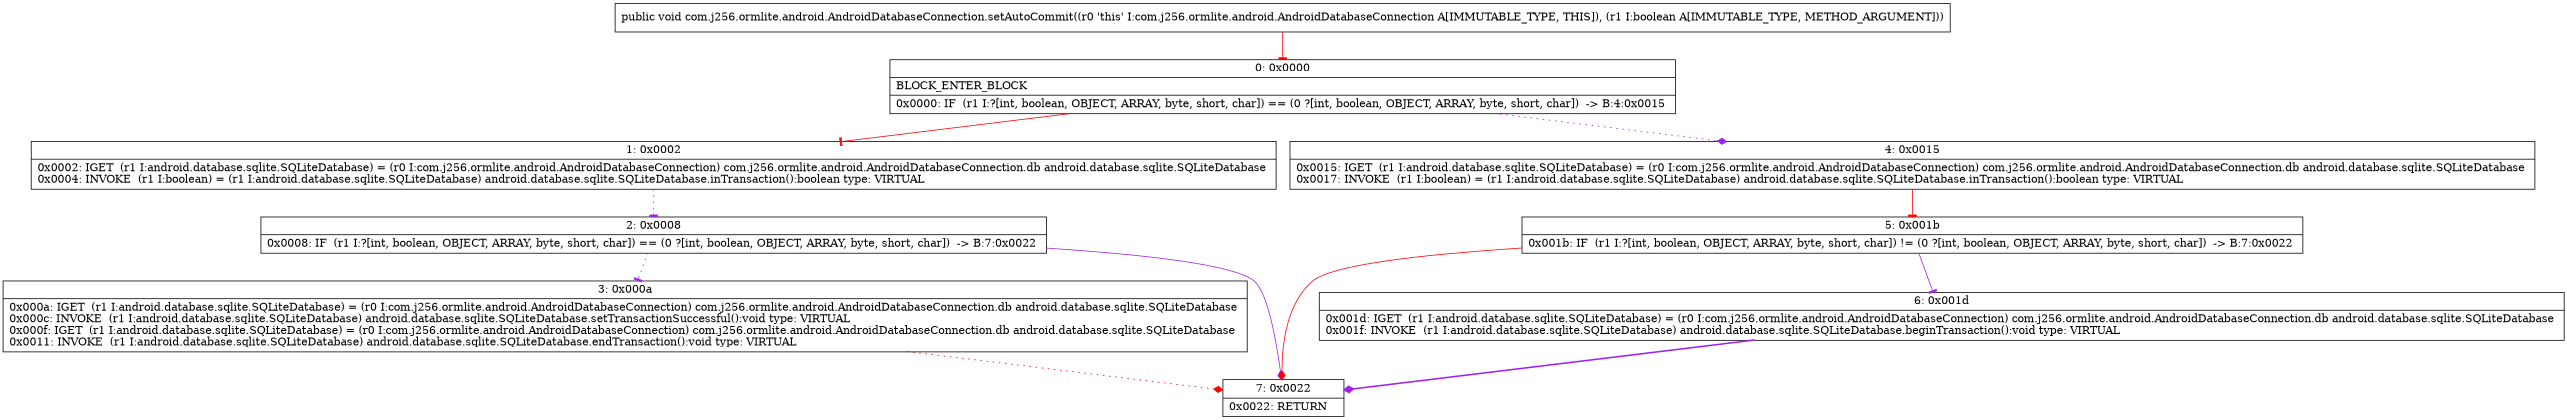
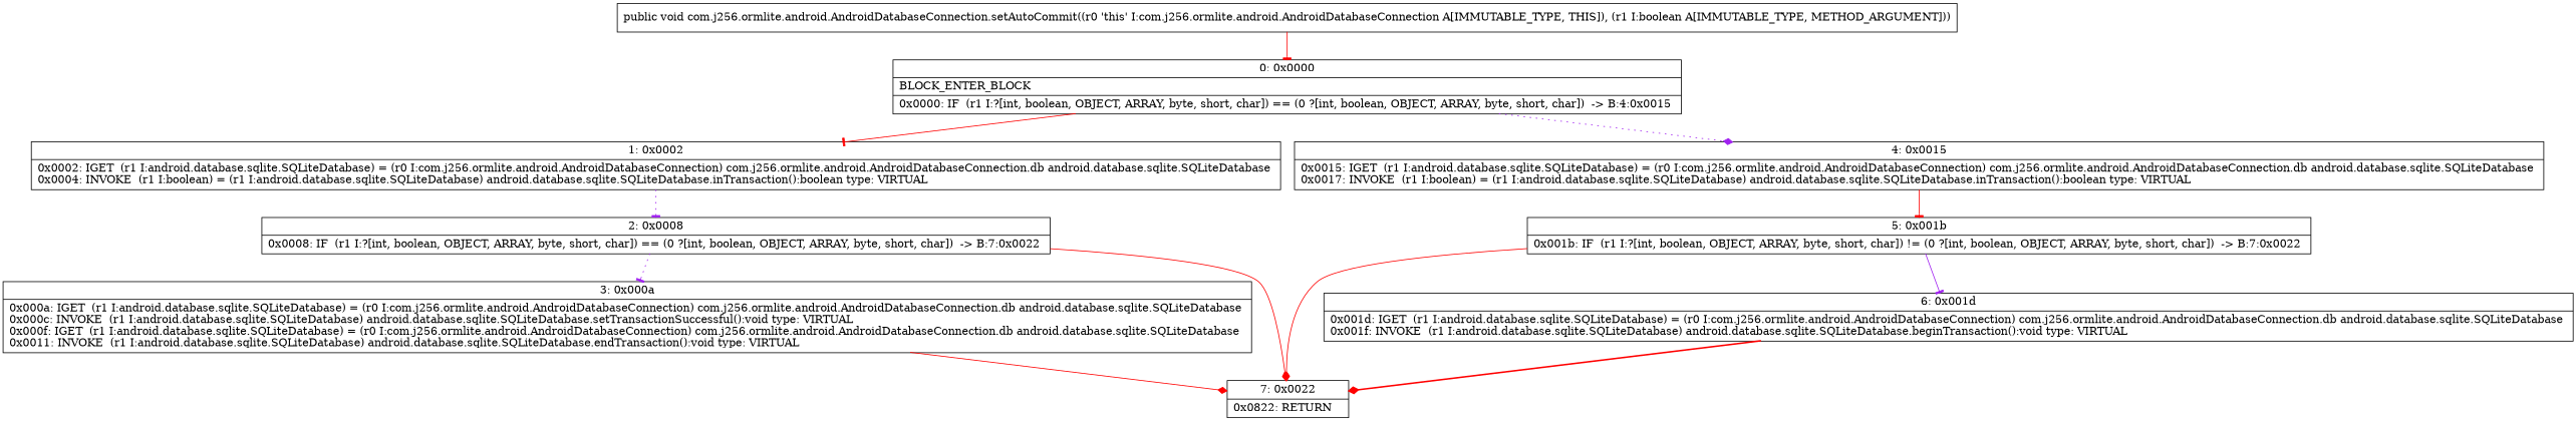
  digraph {
    node [shape=record]
    edge [arrowhead=tee color=red style=solid]
    n1 [label="{0\:\ 0x0000|BLOCK_ENTER_BLOCK\l|0x0000: IF  (r1 I:?[int, boolean, OBJECT, ARRAY, byte, short, char]) == (0 ?[int, boolean, OBJECT, ARRAY, byte, short, char])  \-\> B:4:0x0015 \l}"]
    n2 [label="{1\:\ 0x0002|0x0002: IGET  (r1 I:android.database.sqlite.SQLiteDatabase) = (r0 I:com.j256.ormlite.android.AndroidDatabaseConnection) com.j256.ormlite.android.AndroidDatabaseConnection.db android.database.sqlite.SQLiteDatabase \l0x0004: INVOKE  (r1 I:boolean) = (r1 I:android.database.sqlite.SQLiteDatabase) android.database.sqlite.SQLiteDatabase.inTransaction():boolean type: VIRTUAL \l}"]
    n3 [label="{4\:\ 0x0015|0x0015: IGET  (r1 I:android.database.sqlite.SQLiteDatabase) = (r0 I:com.j256.ormlite.android.AndroidDatabaseConnection) com.j256.ormlite.android.AndroidDatabaseConnection.db android.database.sqlite.SQLiteDatabase \l0x0017: INVOKE  (r1 I:boolean) = (r1 I:android.database.sqlite.SQLiteDatabase) android.database.sqlite.SQLiteDatabase.inTransaction():boolean type: VIRTUAL \l}"]
    n4 [label="{2\:\ 0x0008|0x0008: IF  (r1 I:?[int, boolean, OBJECT, ARRAY, byte, short, char]) == (0 ?[int, boolean, OBJECT, ARRAY, byte, short, char])  \-\> B:7:0x0022 \l}"]
    n5 [label="{5\:\ 0x001b|0x001b: IF  (r1 I:?[int, boolean, OBJECT, ARRAY, byte, short, char]) != (0 ?[int, boolean, OBJECT, ARRAY, byte, short, char])  \-\> B:7:0x0022 \l}"]
    n6 [label="{3\:\ 0x000a|0x000a: IGET  (r1 I:android.database.sqlite.SQLiteDatabase) = (r0 I:com.j256.ormlite.android.AndroidDatabaseConnection) com.j256.ormlite.android.AndroidDatabaseConnection.db android.database.sqlite.SQLiteDatabase \l0x000c: INVOKE  (r1 I:android.database.sqlite.SQLiteDatabase) android.database.sqlite.SQLiteDatabase.setTransactionSuccessful():void type: VIRTUAL \l0x000f: IGET  (r1 I:android.database.sqlite.SQLiteDatabase) = (r0 I:com.j256.ormlite.android.AndroidDatabaseConnection) com.j256.ormlite.android.AndroidDatabaseConnection.db android.database.sqlite.SQLiteDatabase \l0x0011: INVOKE  (r1 I:android.database.sqlite.SQLiteDatabase) android.database.sqlite.SQLiteDatabase.endTransaction():void type: VIRTUAL \l}"]
-   n7 [label="{7\:\ 0x0022|0x0022: RETURN   \l}"]
+   n7 [label="{7\:\ 0x0022|0x0822: RETURN   \l}"]
    n8 [label="{6\:\ 0x001d|0x001d: IGET  (r1 I:android.database.sqlite.SQLiteDatabase) = (r0 I:com.j256.ormlite.android.AndroidDatabaseConnection) com.j256.ormlite.android.AndroidDatabaseConnection.db android.database.sqlite.SQLiteDatabase \l0x001f: INVOKE  (r1 I:android.database.sqlite.SQLiteDatabase) android.database.sqlite.SQLiteDatabase.beginTransaction():void type: VIRTUAL \l}"]
    n9 [label="{public void com.j256.ormlite.android.AndroidDatabaseConnection.setAutoCommit((r0 'this' I:com.j256.ormlite.android.AndroidDatabaseConnection A[IMMUTABLE_TYPE, THIS]), (r1 I:boolean A[IMMUTABLE_TYPE, METHOD_ARGUMENT])) }"]
    n1 -> n2
    n1 -> n3 [arrowhead=diamond color=purple style=dotted]
    n2 -> n4 [color=purple style=dotted]
    n3 -> n5
    n4 -> n6 [color=purple style=dotted]
-   n4 -> n7 [arrowhead=diamond color=purple]
+   n4 -> n7 [arrowhead=diamond]
    n5 -> n7 [arrowhead=diamond]
    n5 -> n8 [color=purple]
-   n6 -> n7 [arrowhead=diamond style=dotted]
-   n8 -> n7 [arrowhead=diamond color=purple style=bold]
+   n6 -> n7 [arrowhead=diamond]
+   n8 -> n7 [arrowhead=diamond style=bold]
    n9 -> n1
  }
